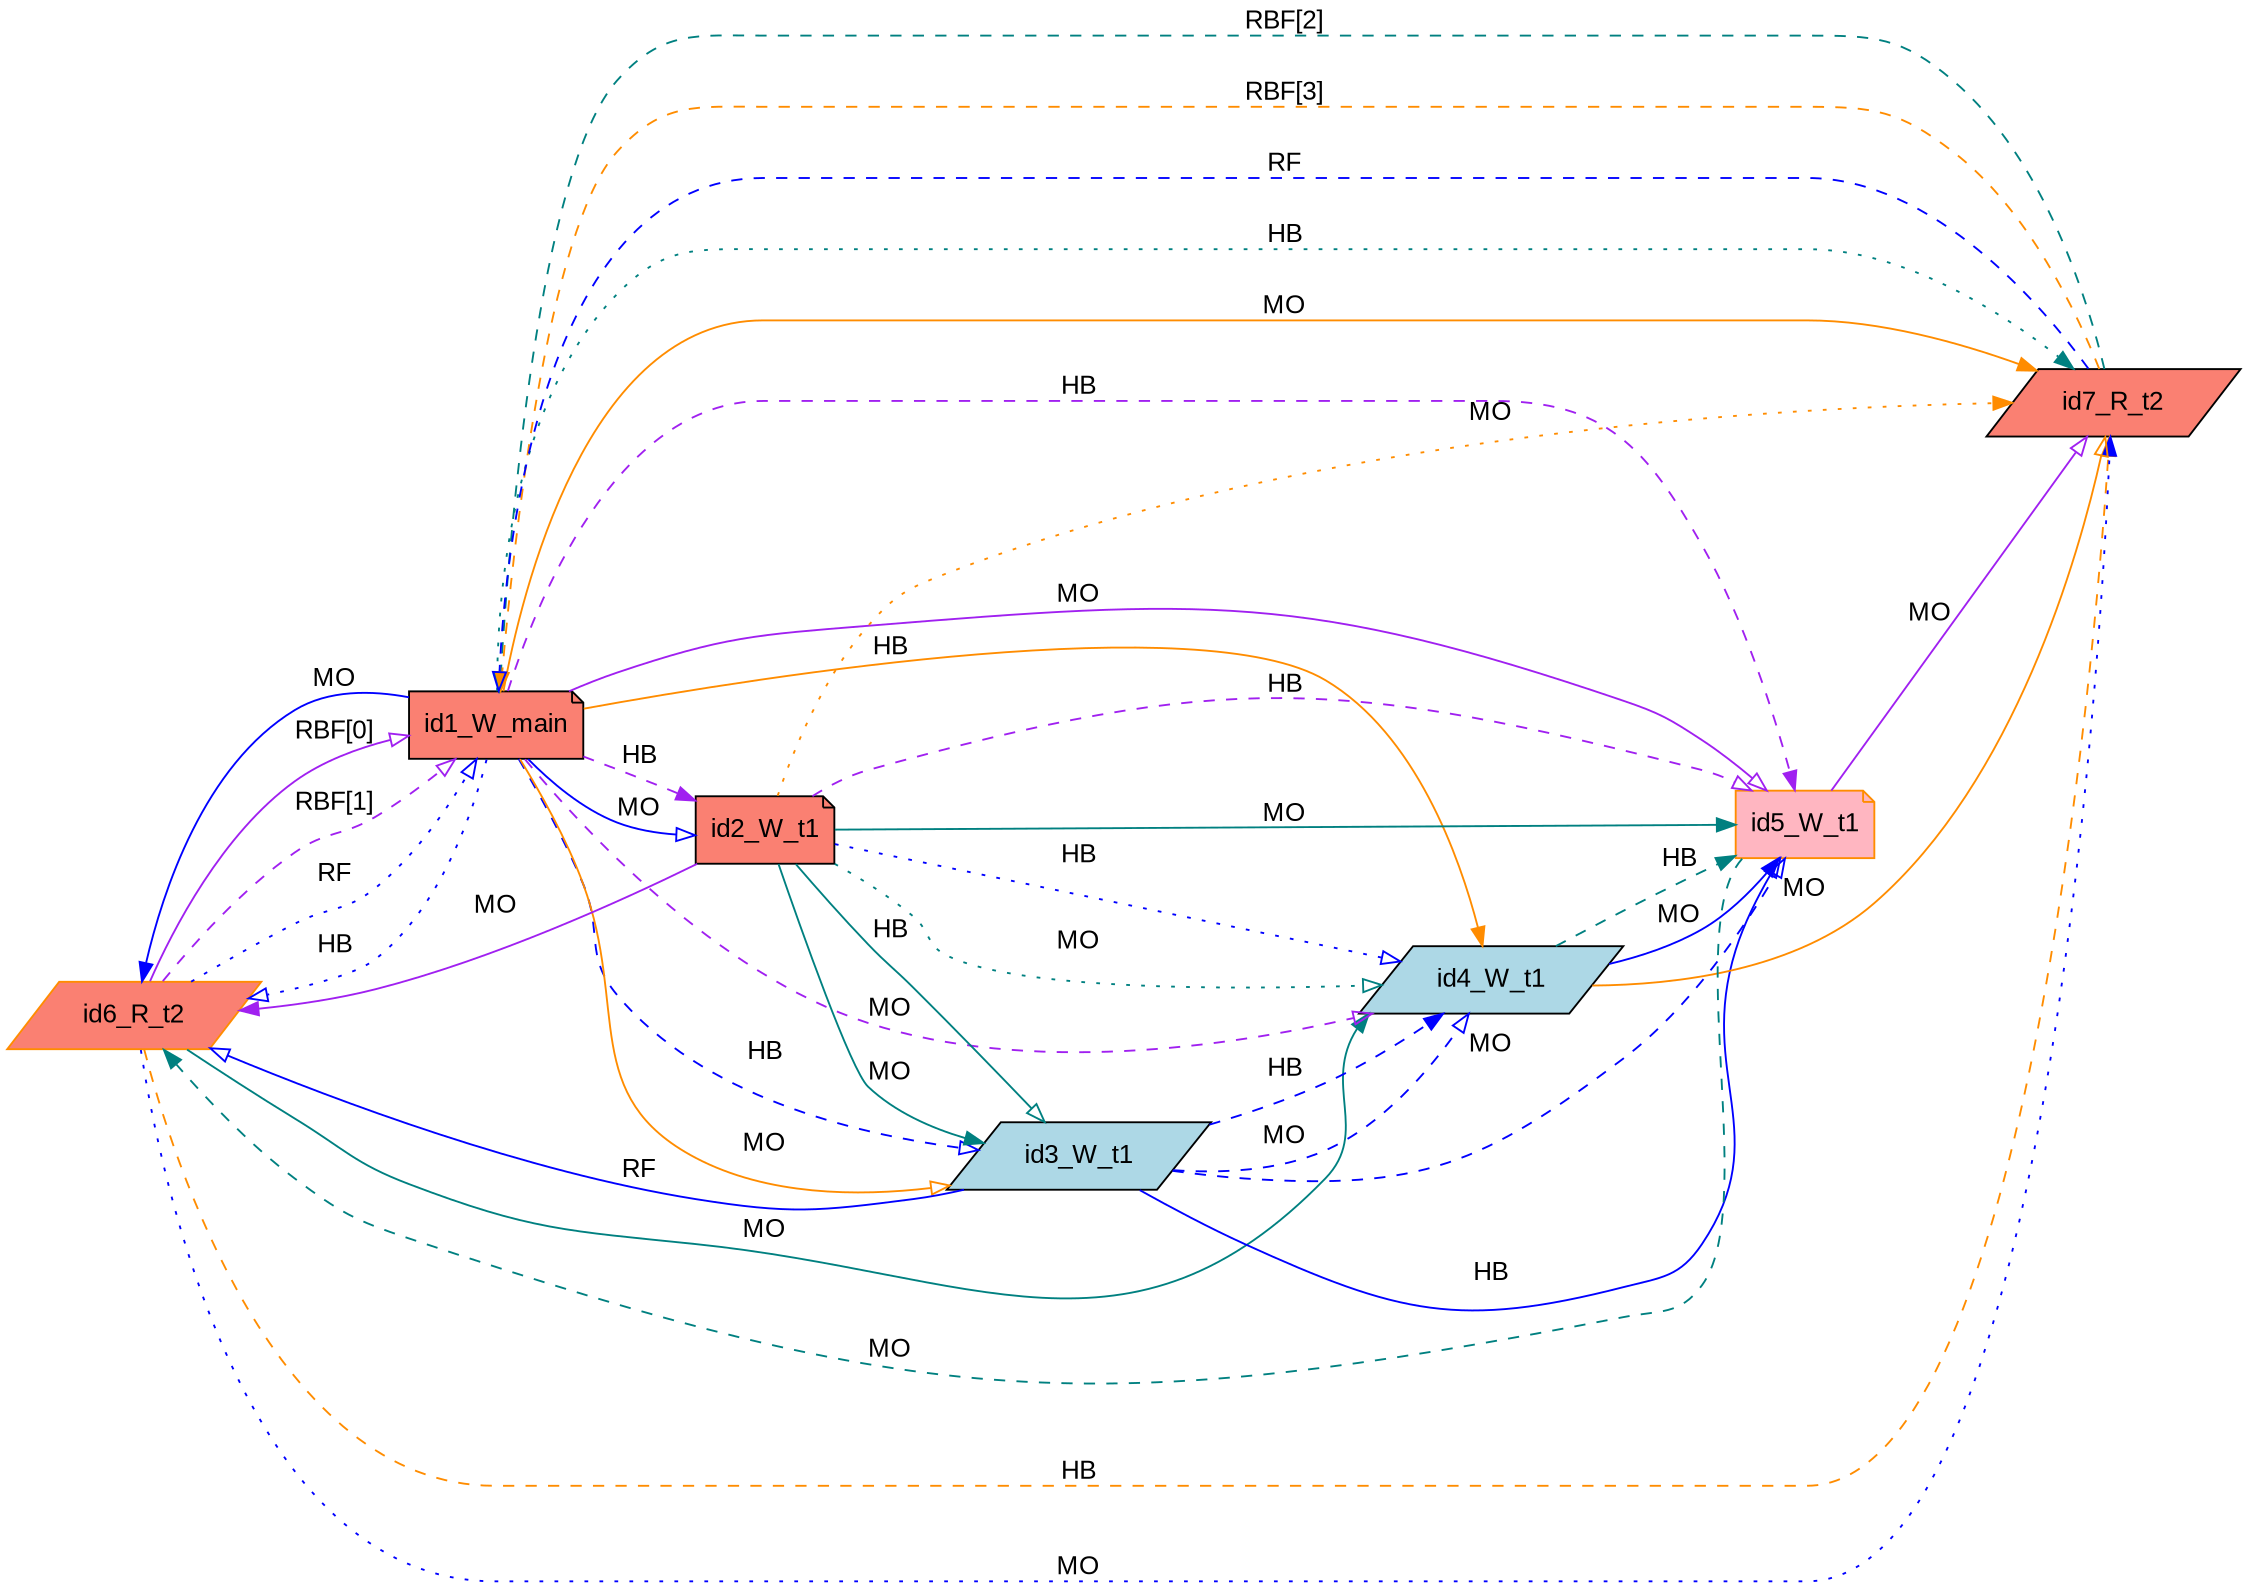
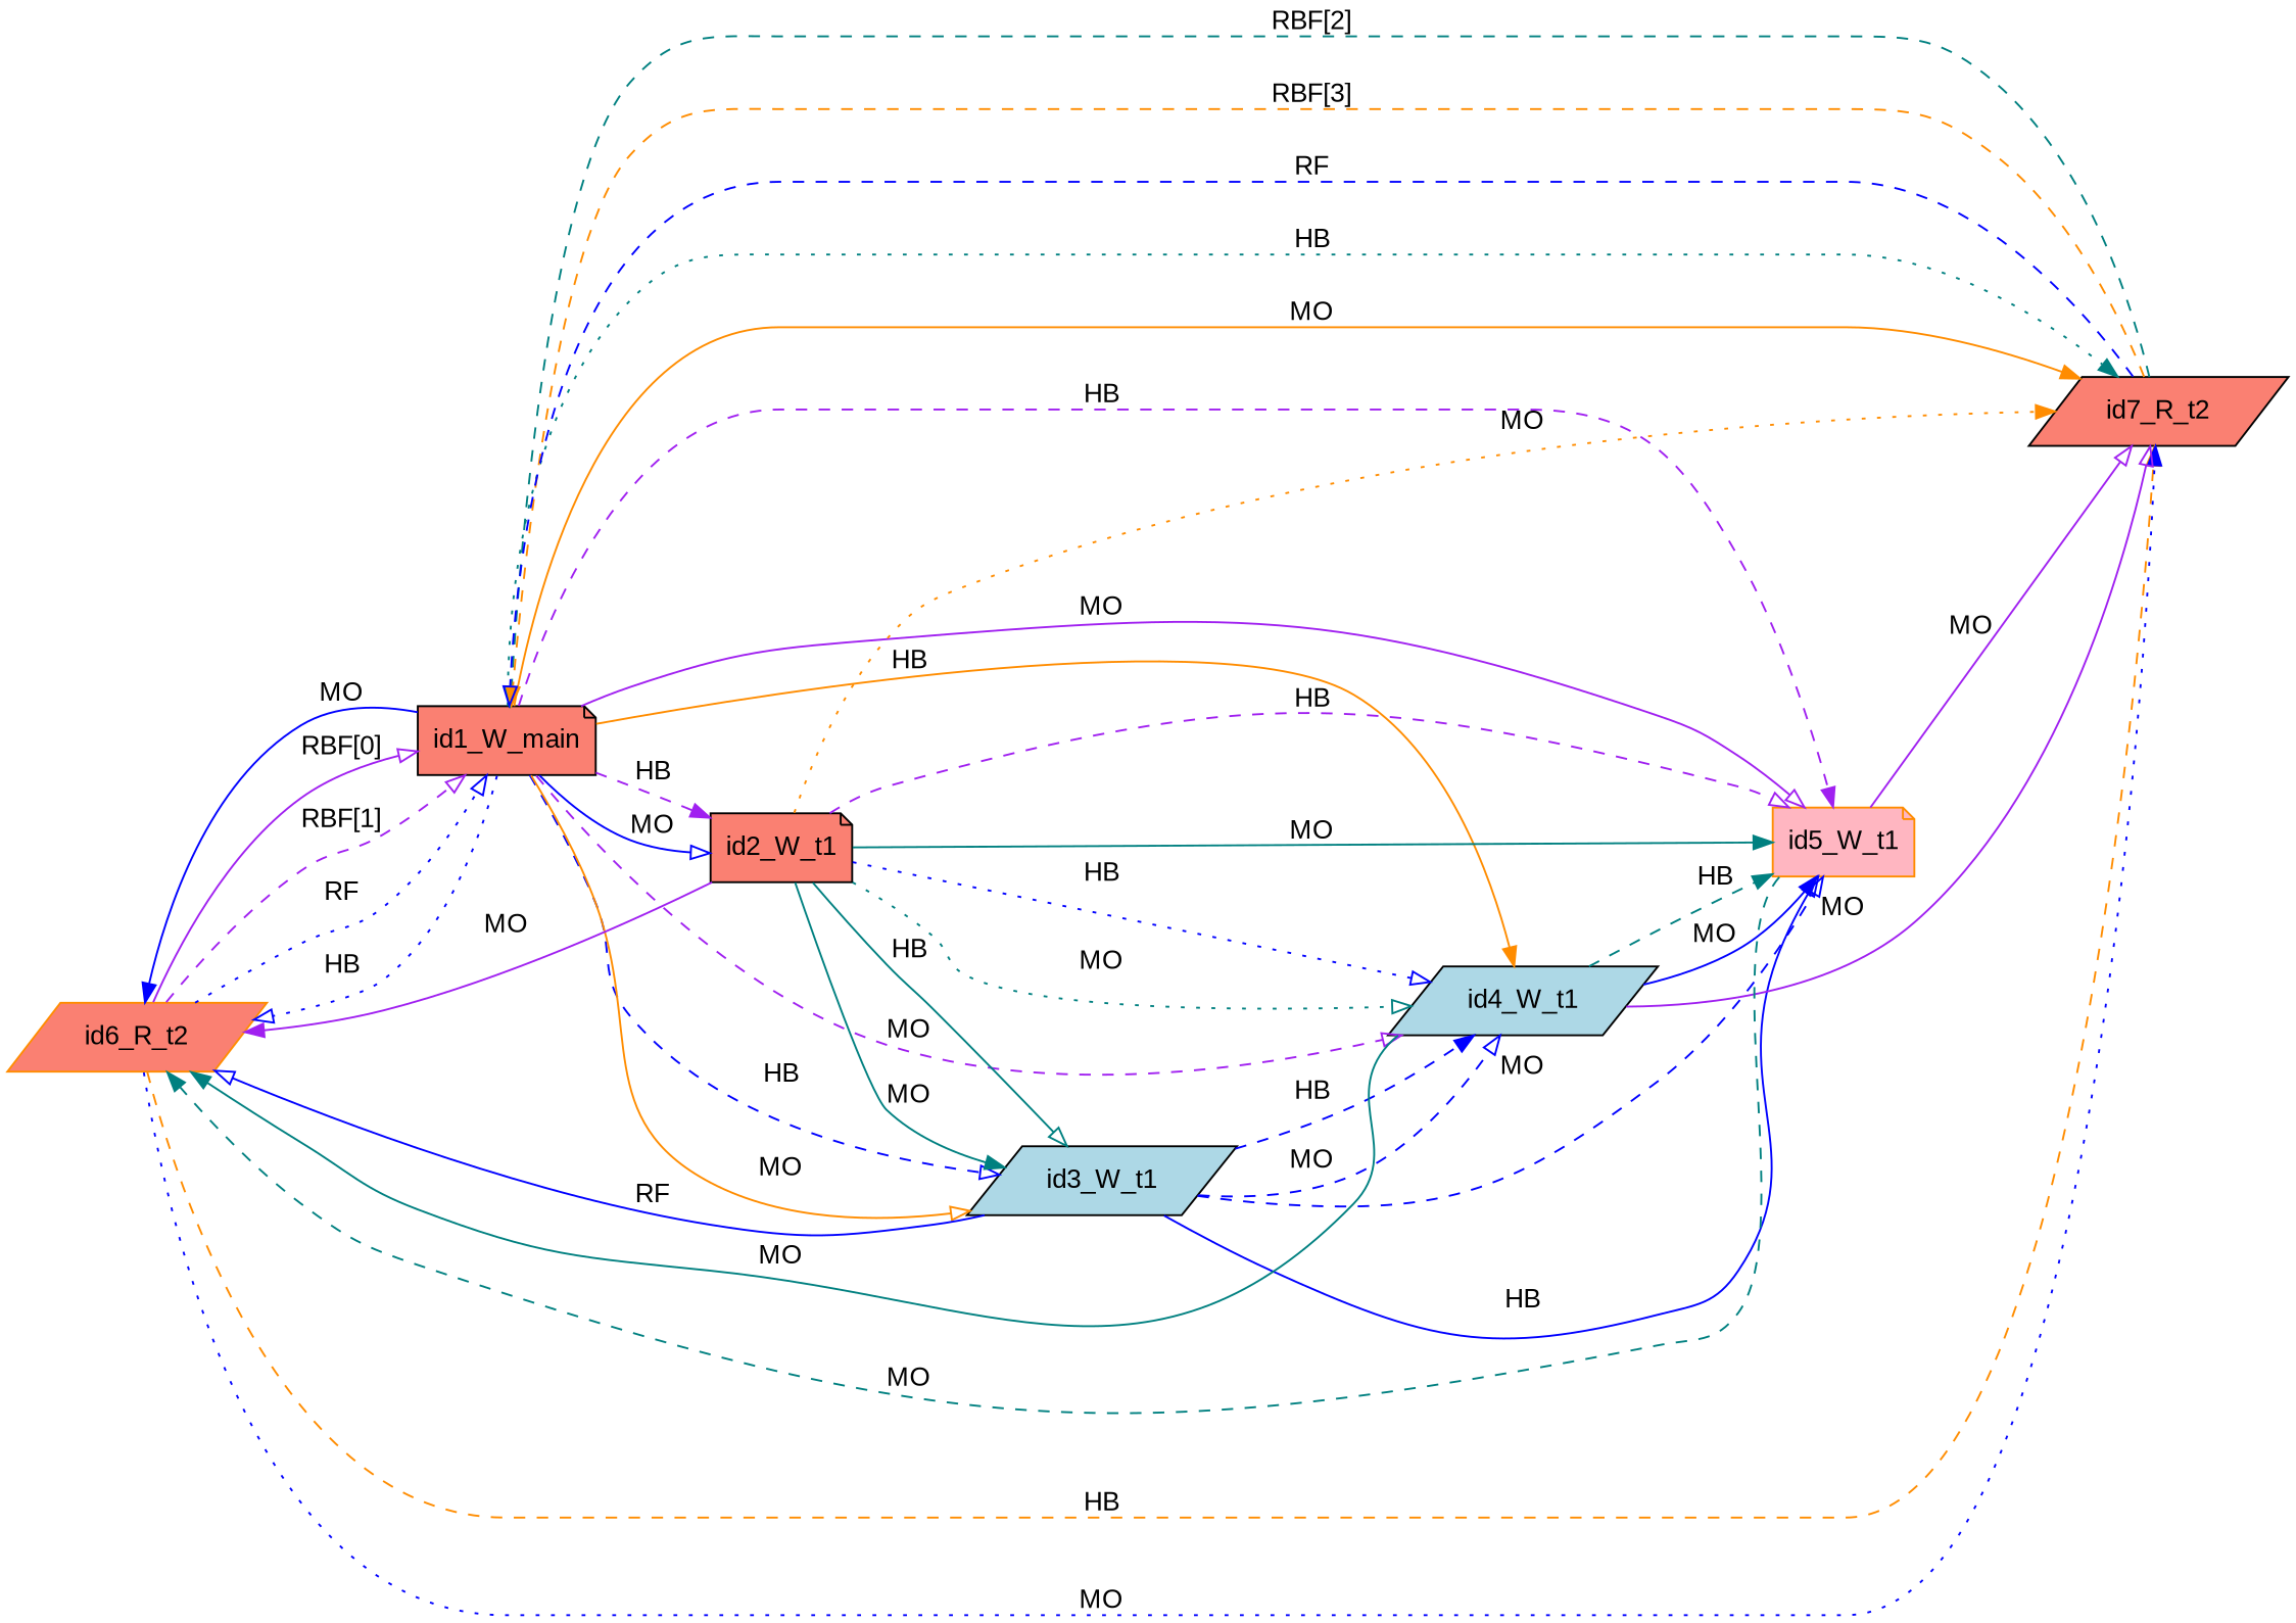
  digraph {
    fontname="Liberation Sans"
    rankdir=LR
    node [color=black fillcolor=salmon fontname="Liberation Sans" shape=parallelogram style=filled]
    edge [arrowhead=onormal color=blue fontname="Liberation Sans" style=solid]
    id6_R_t2 [color=darkorange]
    id1_W_main [shape=note]
    id7_R_t2
    id2_W_t1 [shape=note]
    id3_W_t1 [fillcolor=lightblue]
    id4_W_t1 [fillcolor=lightblue]
    id5_W_t1 [color=darkorange fillcolor=lightpink shape=note]
    id6_R_t2 -> id1_W_main [color=purple label="RBF[0]"]
    id6_R_t2 -> id1_W_main [color=purple label="RBF[1]" style=dashed]
    id6_R_t2 -> id1_W_main [label=RF style=dotted]
    id6_R_t2 -> id7_R_t2 [color=darkorange label=HB style=dashed]
    id6_R_t2 -> id7_R_t2 [arrowhead=normal label=MO style=dotted]
    id1_W_main -> id6_R_t2 [label=HB style=dotted]
    id1_W_main -> id6_R_t2 [arrowhead=normal label=MO]
    id1_W_main -> id7_R_t2 [arrowhead=normal color=teal label=HB style=dotted]
    id1_W_main -> id7_R_t2 [arrowhead=normal color=darkorange label=MO]
    id1_W_main -> id2_W_t1 [arrowhead=normal color=purple label=HB style=dashed]
    id1_W_main -> id2_W_t1 [label=MO]
    id1_W_main -> id3_W_t1 [label=HB style=dashed]
    id1_W_main -> id3_W_t1 [color=darkorange label=MO]
    id1_W_main -> id4_W_t1 [arrowhead=normal color=darkorange label=HB]
    id1_W_main -> id4_W_t1 [color=purple label=MO style=dashed]
    id1_W_main -> id5_W_t1 [arrowhead=normal color=purple label=HB style=dashed]
    id1_W_main -> id5_W_t1 [color=purple label=MO]
    id7_R_t2 -> id1_W_main [color=teal label="RBF[2]" style=dashed]
    id7_R_t2 -> id1_W_main [arrowhead=normal color=darkorange label="RBF[3]" style=dashed]
    id7_R_t2 -> id1_W_main [label=RF style=dashed]
    id2_W_t1 -> id6_R_t2 [arrowhead=normal color=purple label=MO]
    id2_W_t1 -> id7_R_t2 [arrowhead=normal color=darkorange label=MO style=dotted]
    id2_W_t1 -> id3_W_t1 [color=teal label=HB]
    id2_W_t1 -> id3_W_t1 [arrowhead=normal color=teal label=MO]
    id2_W_t1 -> id4_W_t1 [label=HB style=dotted]
    id2_W_t1 -> id4_W_t1 [color=teal label=MO style=dotted]
    id2_W_t1 -> id5_W_t1 [color=purple label=HB style=dashed]
    id2_W_t1 -> id5_W_t1 [arrowhead=normal color=teal label=MO]
    id3_W_t1 -> id6_R_t2 [label=RF]
    id3_W_t1 -> id4_W_t1 [arrowhead=normal label=HB style=dashed]
    id3_W_t1 -> id4_W_t1 [label=MO style=dashed]
    id3_W_t1 -> id5_W_t1 [label=HB]
    id3_W_t1 -> id5_W_t1 [label=MO style=dashed]
-   id6_R_t2 -> id4_W_t1 [arrowhead=normal color=teal label=MO]
-   id4_W_t1 -> id7_R_t2 [color=darkorange label=MO]
+   id4_W_t1 -> id6_R_t2 [arrowhead=normal color=teal label=MO]
+   id4_W_t1 -> id7_R_t2 [color=purple label=MO]
    id4_W_t1 -> id5_W_t1 [arrowhead=normal color=teal label=HB style=dashed]
    id4_W_t1 -> id5_W_t1 [arrowhead=normal label=MO]
    id5_W_t1 -> id6_R_t2 [arrowhead=normal color=teal label=MO style=dashed]
    id5_W_t1 -> id7_R_t2 [color=purple label=MO]
  }
